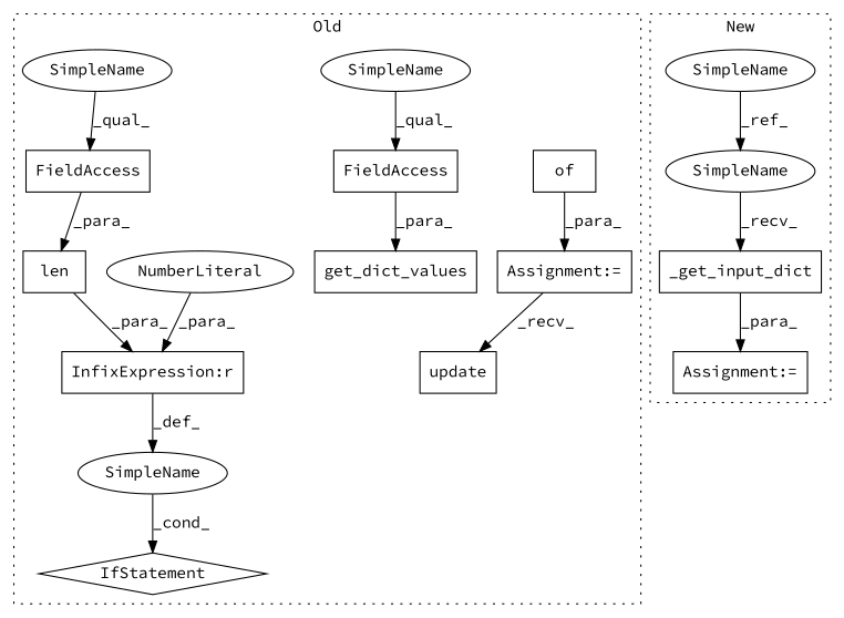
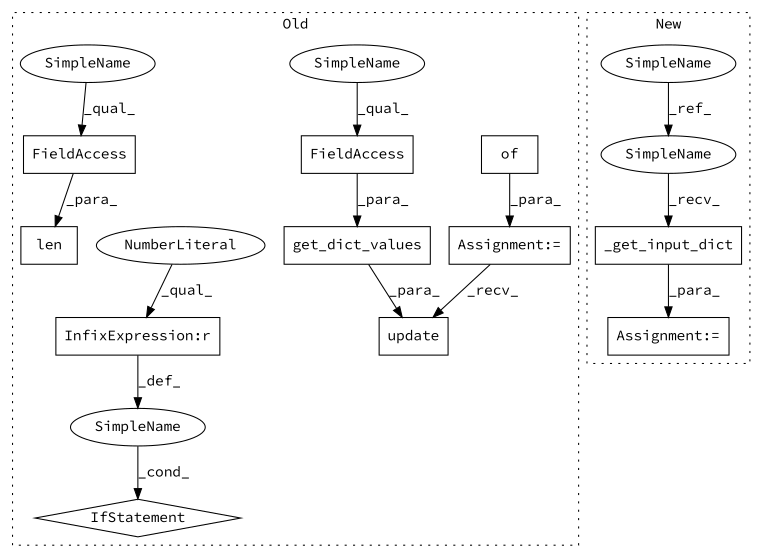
  digraph {
    fontname="Source Code Pro"
    node [a=32 fontname="Source Code Pro" l=4 s=6944 shape=box]
    edge [fontname="Source Code Pro"]
    n1 [l="16,1" label=get_dict_values s="6921,6963"]
    n2 [a=22 l=14 label=FieldAccess]
    n3 [a=27 label="InfixExpression:r" s=6888]
    n4 [a=34 l=1 label=NumberLiteral s=6892 shape=ellipse]
    n5 [l="4,1" label=len s="6869,6887"]
    n6 [a=22 l=14 label=FieldAccess s=6873]
    n7 [a=42 label=SimpleName shape=ellipse l="" s=""]
    n8 [l="7,1" label=update s="6914,6964"]
    n9 [label=of s=6855]
    n10 [a=25 l="4,2" label=IfStatement s="6865,6893" shape=diamond]
    n11 [a=7 l=1 label="Assignment:=" s=6850]
    n12 [a=42 label=SimpleName shape=ellipse]
    n13 [a=42 label=SimpleName s=6873 shape=ellipse]
    n14 [l="16,1" label=_get_input_dict s="6698,6720"]
    n15 [a=7 l=1 label="Assignment:=" s=6692]
    n16 [a=42 label=SimpleName s=6522 shape=ellipse]
    n17 [a=42 label=SimpleName s=6693 shape=ellipse]
    subgraph cluster_1 {
      label=Old
      style=dotted
      n1
      n2
      n3
      n4
      n5
      n6
      n7
      n8
      n9
      n10
      n11
      n12
      n13
    }
    subgraph cluster_2 {
      label=New
      style=dotted
      n14
      n15
      n16
      n17
    }
+   n1 -> n8 [label=_para_]
    n2 -> n1 [label=_para_]
    n3 -> n7 [label=_def_]
-   n4 -> n3 [label=_para_]
-   n5 -> n3 [label=_para_]
+   n4 -> n3 [label=_qual_]
    n6 -> n5 [label=_para_]
    n7 -> n10 [label=_cond_]
    n9 -> n11 [label=_para_]
    n11 -> n8 [label=_recv_]
    n12 -> n2 [label=_qual_]
    n13 -> n6 [label=_qual_]
    n14 -> n15 [label=_para_]
    n16 -> n17 [label=_ref_]
    n17 -> n14 [label=_recv_]
  }
